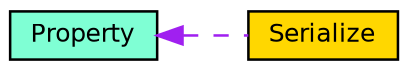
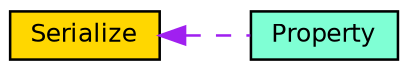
  digraph {
    rankdir=LR
    node [color=black fontname=Helvetica fontsize=10 shape=record style=filled]
    n1 [fillcolor=aquamarine fontcolor=black height=0.2 label=Property width=0.4]
    n2 [fillcolor=gold height=0.2 label=Serialize width=0.4]
-   n1 -> n2 [color=purple dir=back fontname=Helvetica fontsize=10 labelfontname=Helvetica labelfontsize=10 style=dashed]
+   n2 -> n1 [color=purple dir=back fontname=Helvetica fontsize=10 labelfontname=Helvetica labelfontsize=10 style=dashed]
  }
